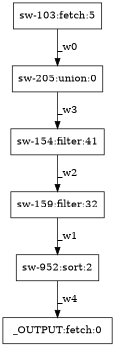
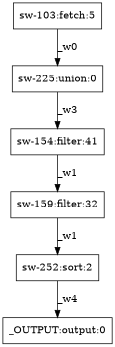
  digraph {
    node [shape=box]
    n1 [label="sw-154:filter:41"]
    n2 [label="sw-159:filter:32"]
-   n3 [label="sw-952:sort:2"]
-   n4 [label="_OUTPUT:fetch:0"]
-   n5 [label="sw-205:union:0"]
+   n3 [label="sw-252:sort:2"]
+   n4 [label="_OUTPUT:output:0"]
+   n5 [label="sw-225:union:0"]
    n6 [label="sw-103:fetch:5"]
-   n1 -> n2 [label=_w2]
+   n1 -> n2 [label=_w1]
    n2 -> n3 [label=_w1]
    n3 -> n4 [label=_w4]
    n5 -> n1 [label=_w3]
    n6 -> n5 [label=_w0]
  }
